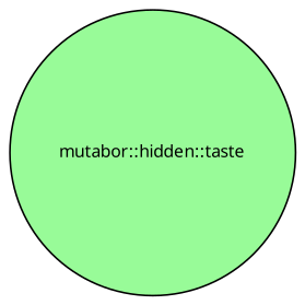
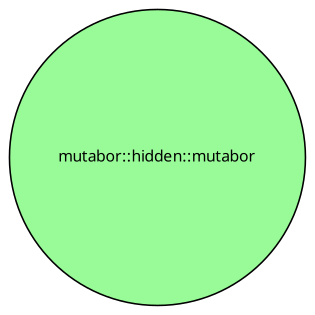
  digraph {
    rankdir=LR
-   n1 [color=black fillcolor=palegreen fontname=Sans fontsize=10 height=0.2 label="mutabor::hidden::taste" shape=circle style=filled width=0.4]
+   n1 [color=black fillcolor=palegreen fontname=Sans fontsize=10 height=0.2 label="mutabor::hidden::mutabor" shape=circle style=filled width=0.4]
  }
